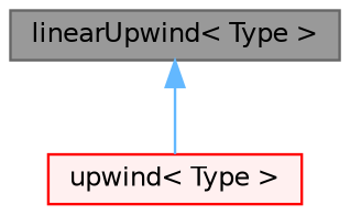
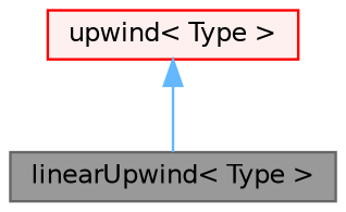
  digraph {
    node [fontname=Helvetica fontsize=10 shape=box style=filled]
    n1 [color=gray40 fillcolor=grey60 fontcolor=black height=0.2 label="linearUpwind\< Type \>" width=0.4]
    n2 [color=red fillcolor="#FFF0F0" height=0.2 label="upwind\< Type \>" width=0.4]
-   n1 -> n2 [color=steelblue1 dir=back fontname=Helvetica fontsize=10 labelfontname=Helvetica labelfontsize=10 style=solid]
+   n2 -> n1 [color=steelblue1 dir=back fontname=Helvetica fontsize=10 labelfontname=Helvetica labelfontsize=10 style=solid]
  }
